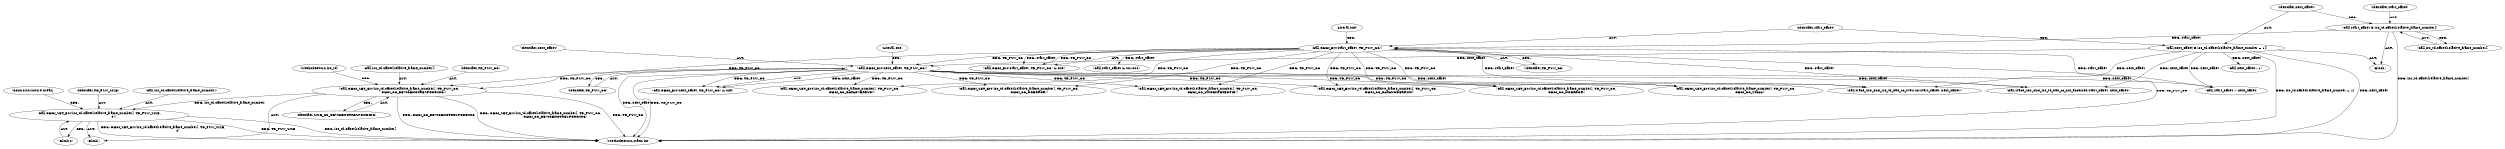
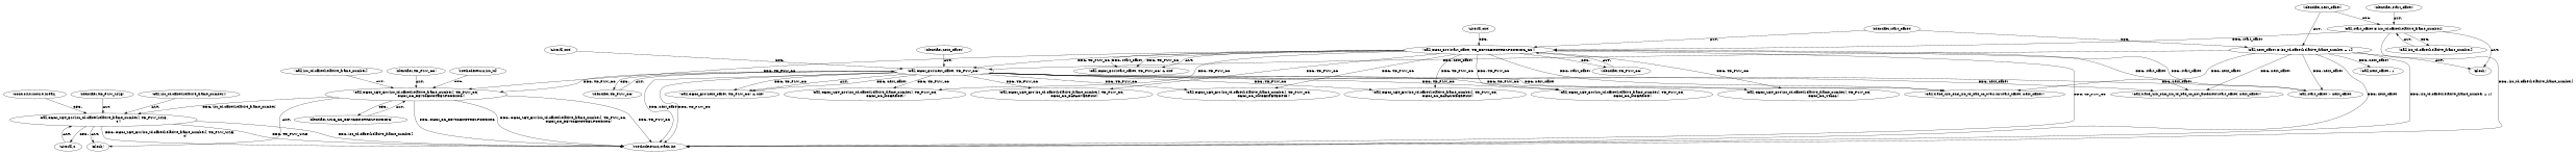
  digraph {
    n1 [label="(Call,OHCI_SET_BM(iso_td.offset[relative_frame_number], TD_PSW_CC,\n                            OHCI_CC_DEVICENOTRESPONDING))"]
    n2 [label="(Call,OHCI_SET_BM(iso_td.offset[relative_frame_number], TD_PSW_SIZE,\n                            0))"]
    n3 [label="(Block,)"]
    n4 [label="(Identifier,SIZE_CC_DEVICENOTRESPONDING)"]
    n5 [label="(MethodReturn,static int)"]
-   n6 [label="(Block,0)"]
-   n7 [label="(Call,OHCI_BM(start_offset, TD_PSW_CC))"]
+   n6 [label="(Literal,0)"]
+   n7 [label="(Call,OHCI_BM(start_offset, TD_DEVICENOTRESPONDING_CC))"]
    n8 [label="(Call,OHCI_BM(next_offset, TD_PSW_CC))"]
    n9 [label="(Call,OHCI_SET_BM(iso_td.offset[relative_frame_number], TD_PSW_CC,\n                    OHCI_CC_NOERROR))"]
    n10 [label="(Call,trace_usb_ohci_iso_td_bad_cc_overrun(start_offset, next_offset))"]
    n11 [label="(Identifier,TD_PSW_CC)"]
    n12 [label="(Call,OHCI_SET_BM(iso_td.offset[relative_frame_number], TD_PSW_CC,\n                    OHCI_CC_NOERROR))"]
    n13 [label="(Call,trace_usb_ohci_iso_td_bad_cc_not_accessed(start_offset, next_offset))"]
    n14 [label="(Call,OHCI_SET_BM(iso_td.offset[relative_frame_number], TD_PSW_CC,\n                            OHCI_CC_STALL))"]
    n15 [label="(Call,OHCI_SET_BM(iso_td.offset[relative_frame_number], TD_PSW_CC,\n                        OHCI_CC_DATAOVERRUN))"]
    n16 [label="(Call,OHCI_BM(start_offset, TD_PSW_CC) & 0xe)"]
    n17 [label="(Call,OHCI_SET_BM(iso_td.offset[relative_frame_number], TD_PSW_CC,\n                            OHCI_CC_UNDEXPETEDPID))"]
    n18 [label="(Call,OHCI_SET_BM(iso_td.offset[relative_frame_number], TD_PSW_CC,\n                        OHCI_CC_DATAUNDERRUN))"]
-   n19 [label="(Call,start_offset & 0x1000)"]
    n20 [label="(Call,start_offset > next_offset)"]
    n21 [label="(Call,OHCI_BM(next_offset, TD_PSW_CC) & 0xe)"]
    n22 [label="(Identifier,TD_PSW_CC)"]
    n23 [label="(Call,start_offset = iso_td.offset[relative_frame_number])"]
    n24 [label="(Block,)"]
    n25 [label="(Call,iso_td.offset[relative_frame_number])"]
    n26 [label="(Call,next_offset - 1)"]
    n27 [label="(Call,next_offset = iso_td.offset[relative_frame_number + 1])"]
    n28 [label="(Identifier,next_offset)"]
    n29 [label="(Identifier,TD_PSW_CC)"]
    n30 [label="(Identifier,start_offset)"]
    n31 [label="(MethodReturn,iso_td)"]
    n32 [label="(Identifier,next_offset)"]
    n33 [label="(Identifier,start_offset)"]
    n34 [label="(Call,iso_td.offset[relative_frame_number])"]
    n35 [label="(Literal,0xe)"]
    n36 [label="(ControlStructure,break;)"]
    n37 [label="(Literal,0xe)"]
    n38 [label="(Identifier,TD_PSW_SIZE)"]
    n39 [label="(Call,iso_td.offset[relative_frame_number])"]
    n1 -> n2 [label="DDG: iso_td.offset[relative_frame_number]"]
    n1 -> n3 [label="AST: "]
    n1 -> n4 [label="CFG: "]
    n1 -> n5 [label="DDG: TD_PSW_CC"]
    n1 -> n5 [label="DDG: OHCI_CC_DEVICENOTRESPONDING"]
    n1 -> n5 [label="DDG: OHCI_SET_BM(iso_td.offset[relative_frame_number], TD_PSW_CC,\n                            OHCI_CC_DEVICENOTRESPONDING)"]
    n2 -> n3 [label="AST: "]
    n2 -> n5 [label="DDG: TD_PSW_SIZE"]
    n2 -> n5 [label="DDG: iso_td.offset[relative_frame_number]"]
    n2 -> n5 [label="DDG: OHCI_SET_BM(iso_td.offset[relative_frame_number], TD_PSW_SIZE,\n                            0)"]
    n2 -> n6 [label="CFG: "]
    n4 -> n1 [label="AST: "]
    n6 -> n2 [label="AST: "]
    n7 -> n1 [label="DDG: TD_PSW_CC"]
    n7 -> n5 [label="DDG: TD_PSW_CC"]
    n7 -> n8 [label="DDG: TD_PSW_CC"]
    n7 -> n9 [label="DDG: TD_PSW_CC"]
    n7 -> n10 [label="DDG: start_offset"]
    n7 -> n11 [label="CFG: "]
    n7 -> n12 [label="DDG: TD_PSW_CC"]
    n7 -> n13 [label="DDG: start_offset"]
    n7 -> n14 [label="DDG: TD_PSW_CC"]
    n7 -> n15 [label="DDG: TD_PSW_CC"]
    n7 -> n16 [label="AST: "]
    n7 -> n16 [label="DDG: start_offset"]
    n7 -> n16 [label="DDG: TD_PSW_CC"]
    n7 -> n17 [label="DDG: TD_PSW_CC"]
    n7 -> n18 [label="DDG: TD_PSW_CC"]
-   n7 -> n19 [label="DDG: start_offset"]
    n8 -> n1 [label="DDG: TD_PSW_CC"]
    n8 -> n5 [label="DDG: next_offset"]
    n8 -> n5 [label="DDG: TD_PSW_CC"]
    n8 -> n9 [label="DDG: TD_PSW_CC"]
    n8 -> n10 [label="DDG: next_offset"]
    n8 -> n12 [label="DDG: TD_PSW_CC"]
    n8 -> n13 [label="DDG: next_offset"]
    n8 -> n14 [label="DDG: TD_PSW_CC"]
    n8 -> n15 [label="DDG: TD_PSW_CC"]
    n8 -> n17 [label="DDG: TD_PSW_CC"]
    n8 -> n18 [label="DDG: TD_PSW_CC"]
    n8 -> n20 [label="DDG: next_offset"]
    n8 -> n21 [label="AST: "]
    n8 -> n21 [label="DDG: next_offset"]
    n8 -> n21 [label="DDG: TD_PSW_CC"]
    n8 -> n22 [label="CFG: "]
    n11 -> n7 [label="AST: "]
    n20 -> n7 [label="DDG: start_offset"]
    n22 -> n8 [label="AST: "]
    n23 -> n5 [label="DDG: iso_td.offset[relative_frame_number]"]
    n23 -> n7 [label="DDG: start_offset"]
    n23 -> n24 [label="AST: "]
    n23 -> n25 [label="CFG: "]
    n25 -> n23 [label="AST: "]
    n27 -> n5 [label="DDG: next_offset"]
    n27 -> n5 [label="DDG: iso_td.offset[relative_frame_number + 1]"]
    n27 -> n8 [label="DDG: next_offset"]
    n27 -> n10 [label="DDG: next_offset"]
    n27 -> n13 [label="DDG: next_offset"]
    n27 -> n20 [label="DDG: next_offset"]
    n27 -> n24 [label="AST: "]
    n27 -> n26 [label="DDG: next_offset"]
    n28 -> n8 [label="AST: "]
    n29 -> n1 [label="AST: "]
    n30 -> n23 [label="AST: "]
    n31 -> n1 [label="CFG: "]
    n32 -> n23 [label="CFG: "]
    n32 -> n27 [label="AST: "]
    n33 -> n7 [label="AST: "]
    n33 -> n27 [label="CFG: "]
    n34 -> n1 [label="AST: "]
    n35 -> n7 [label="CFG: "]
    n36 -> n2 [label="CFG: "]
    n37 -> n8 [label="CFG: "]
    n38 -> n2 [label="AST: "]
    n39 -> n2 [label="AST: "]
  }
